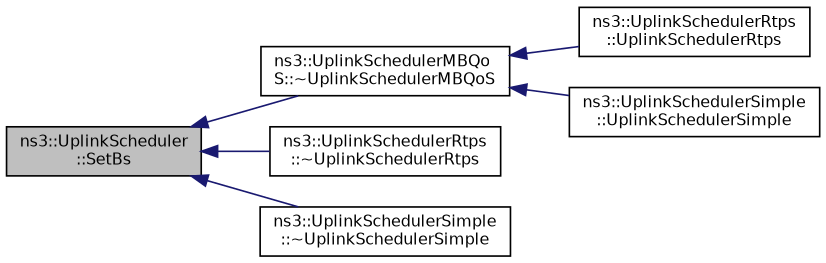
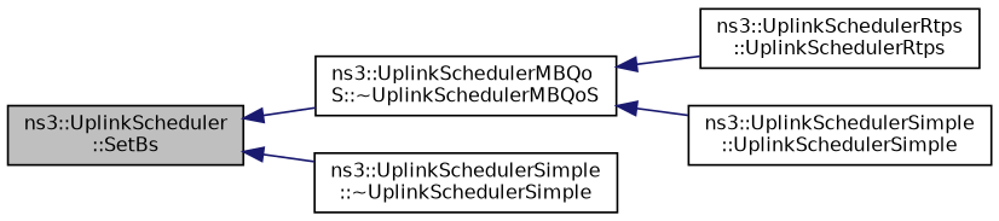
  digraph {
    rankdir=LR
    node [color=black fillcolor=white fontname=Helvetica fontsize=10 shape=record style=filled]
    edge [color=midnightblue dir=back fontname=Helvetica fontsize=10 labelfontname=Helvetica labelfontsize=10 style=solid]
    n1 [fillcolor=grey75 fontcolor=black height=0.2 label="ns3::UplinkScheduler\l::SetBs" width=0.4]
    n2 [height=0.2 label="ns3::UplinkSchedulerMBQo\lS::~UplinkSchedulerMBQoS" width=0.4]
-   n3 [height=0.2 label="ns3::UplinkSchedulerRtps\l::~UplinkSchedulerRtps" width=0.4]
    n4 [height=0.2 label="ns3::UplinkSchedulerSimple\l::~UplinkSchedulerSimple" width=0.4]
    n5 [height=0.2 label="ns3::UplinkSchedulerRtps\l::UplinkSchedulerRtps" width=0.4]
    n6 [height=0.2 label="ns3::UplinkSchedulerSimple\l::UplinkSchedulerSimple" width=0.4]
    n1 -> n2
-   n1 -> n3
    n1 -> n4
    n2 -> n5
    n2 -> n6
  }
